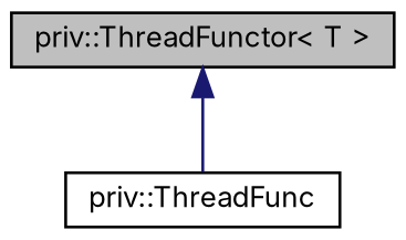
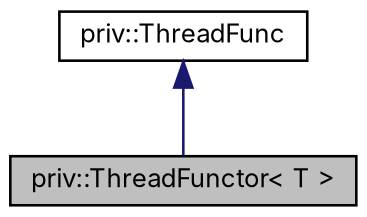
  digraph {
    fontname=Inter
    node [color=black fontname=Inter fontsize=10 shape=record style=filled]
    n1 [fillcolor=grey75 fontcolor=black height=0.2 label="priv::ThreadFunctor\< T \>" width=0.4]
    n2 [fillcolor=white height=0.2 label="priv::ThreadFunc" width=0.4]
-   n1 -> n2 [color=midnightblue dir=back fontname=Inter fontsize=10 labelfontname=Helvetica labelfontsize=10 style=solid]
+   n2 -> n1 [color=midnightblue dir=back fontname=Inter fontsize=10 labelfontname=Helvetica labelfontsize=10 style=solid]
  }
